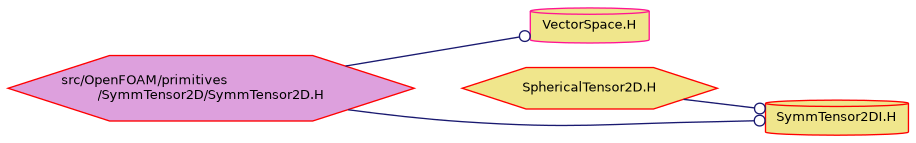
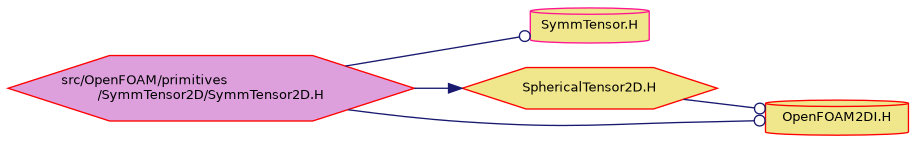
  digraph {
    rankdir=LR
    node [color=red fillcolor=khaki fontname=Helvetica fontsize=10 shape=hexagon style=filled]
    edge [arrowhead=odot color=midnightblue fontname=Helvetica fontsize=10 labelfontname=Helvetica labelfontsize=10 style=solid]
    n1 [fillcolor=plum fontcolor=black height=0.2 label="src/OpenFOAM/primitives\l/SymmTensor2D/SymmTensor2D.H" width=0.4]
-   n2 [color=deeppink height=0.2 label="VectorSpace.H" shape=cylinder width=0.4]
+   n2 [color=deeppink height=0.2 label="SymmTensor.H" shape=cylinder width=0.4]
    n3 [height=0.2 label="SphericalTensor2D.H" width=0.4]
-   n4 [height=0.2 label="SymmTensor2DI.H" shape=cylinder width=0.4]
+   n4 [height=0.2 label="OpenFOAM2DI.H" shape=cylinder width=0.4]
    n1 -> n2
+   n1 -> n3 [arrowhead=normal]
    n1 -> n4
    n3 -> n4
  }
